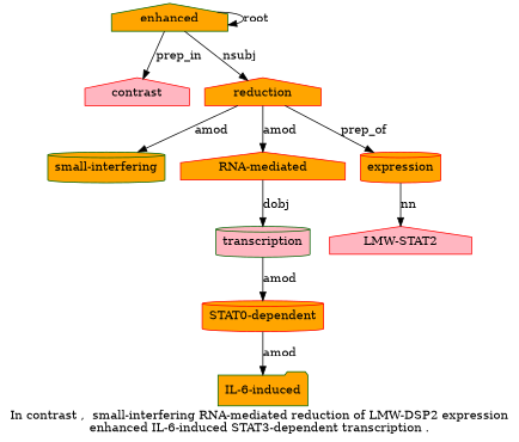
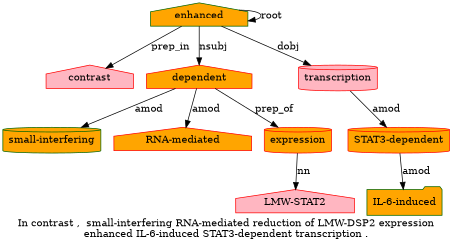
  digraph {
    label="In contrast ,  small-interfering RNA-mediated reduction of LMW-DSP2 expression\nenhanced IL-6-induced STAT3-dependent transcription ."
    node [color=red fillcolor=orange shape=house style=filled]
    n1 [color=darkgreen label=enhanced]
    n2 [fillcolor=lightpink label=contrast]
-   n3 [label=reduction]
-   n4 [color=darkgreen fillcolor=lightpink label=transcription shape=cylinder]
+   n3 [label=dependent]
+   n4 [fillcolor=lightpink label=transcription shape=cylinder]
    n5 [color=darkgreen label="small-interfering" shape=cylinder]
    n6 [label="RNA-mediated"]
    n7 [label=expression shape=cylinder]
-   n8 [label="STAT0-dependent" shape=cylinder]
+   n8 [label="STAT3-dependent" shape=cylinder]
    n9 [fillcolor=lightpink label="LMW-STAT2"]
    n10 [color=darkgreen label="IL-6-induced" shape=folder]
    n1 -> n1 [label=root]
    n1 -> n2 [label=prep_in]
    n1 -> n3 [label=nsubj]
-   n6 -> n4 [label=dobj]
+   n1 -> n4 [label=dobj]
    n3 -> n5 [label=amod]
    n3 -> n6 [label=amod]
    n3 -> n7 [label=prep_of]
    n4 -> n8 [label=amod]
    n7 -> n9 [label=nn]
    n8 -> n10 [label=amod]
  }
